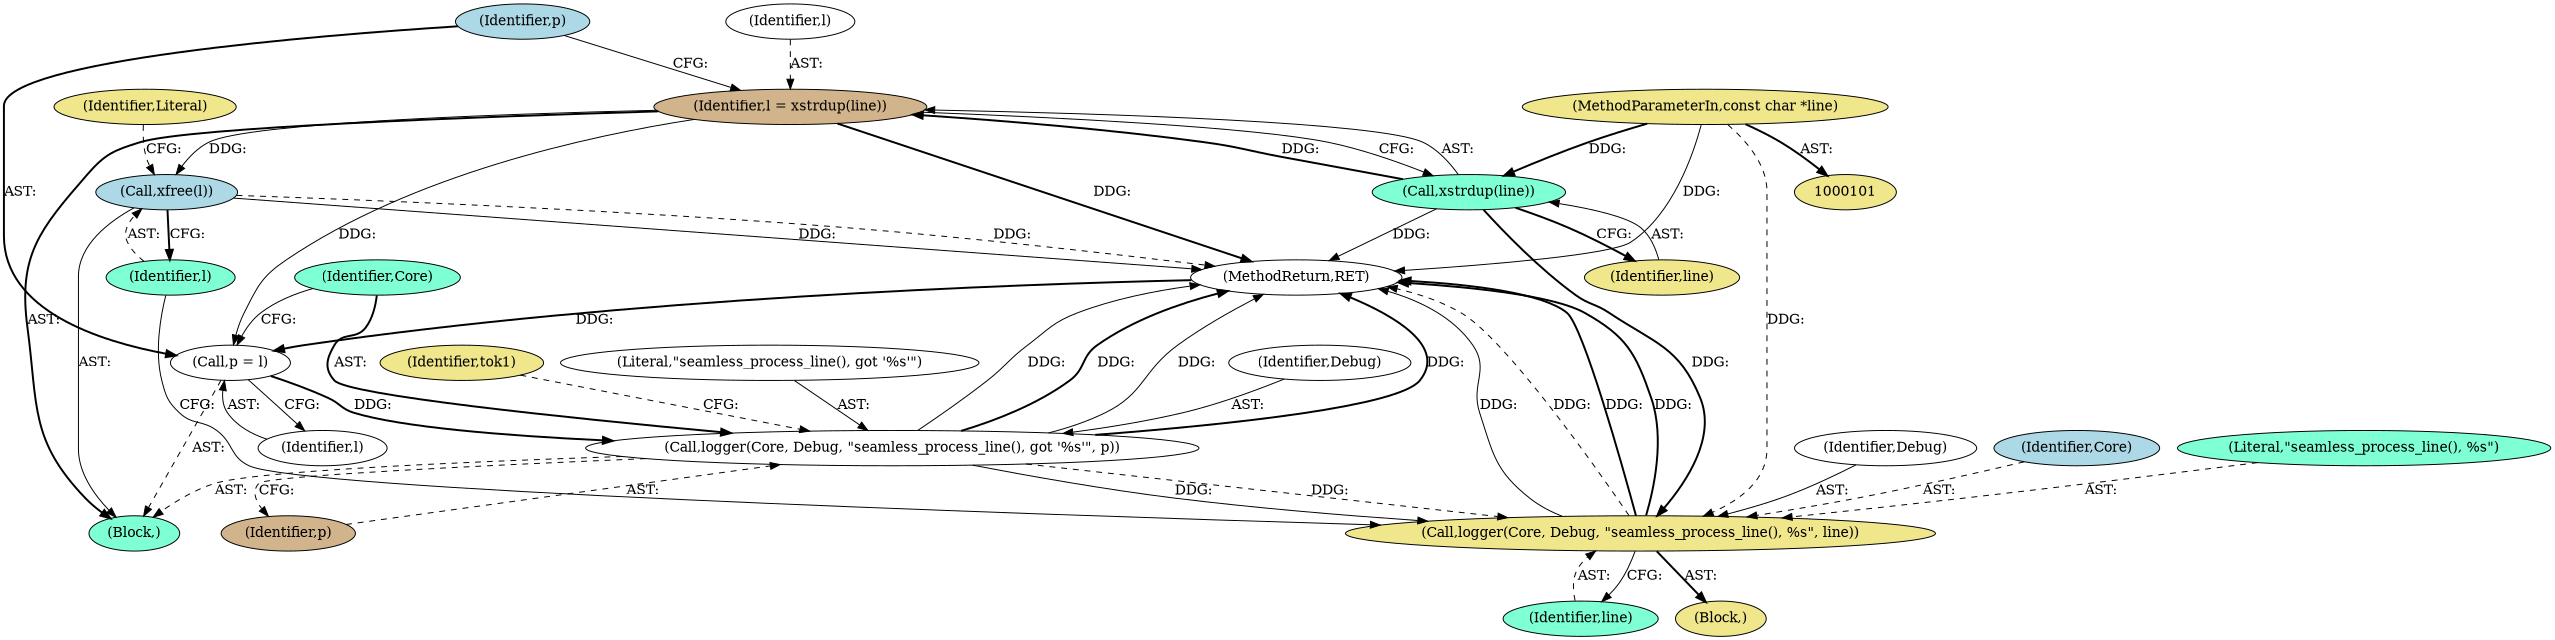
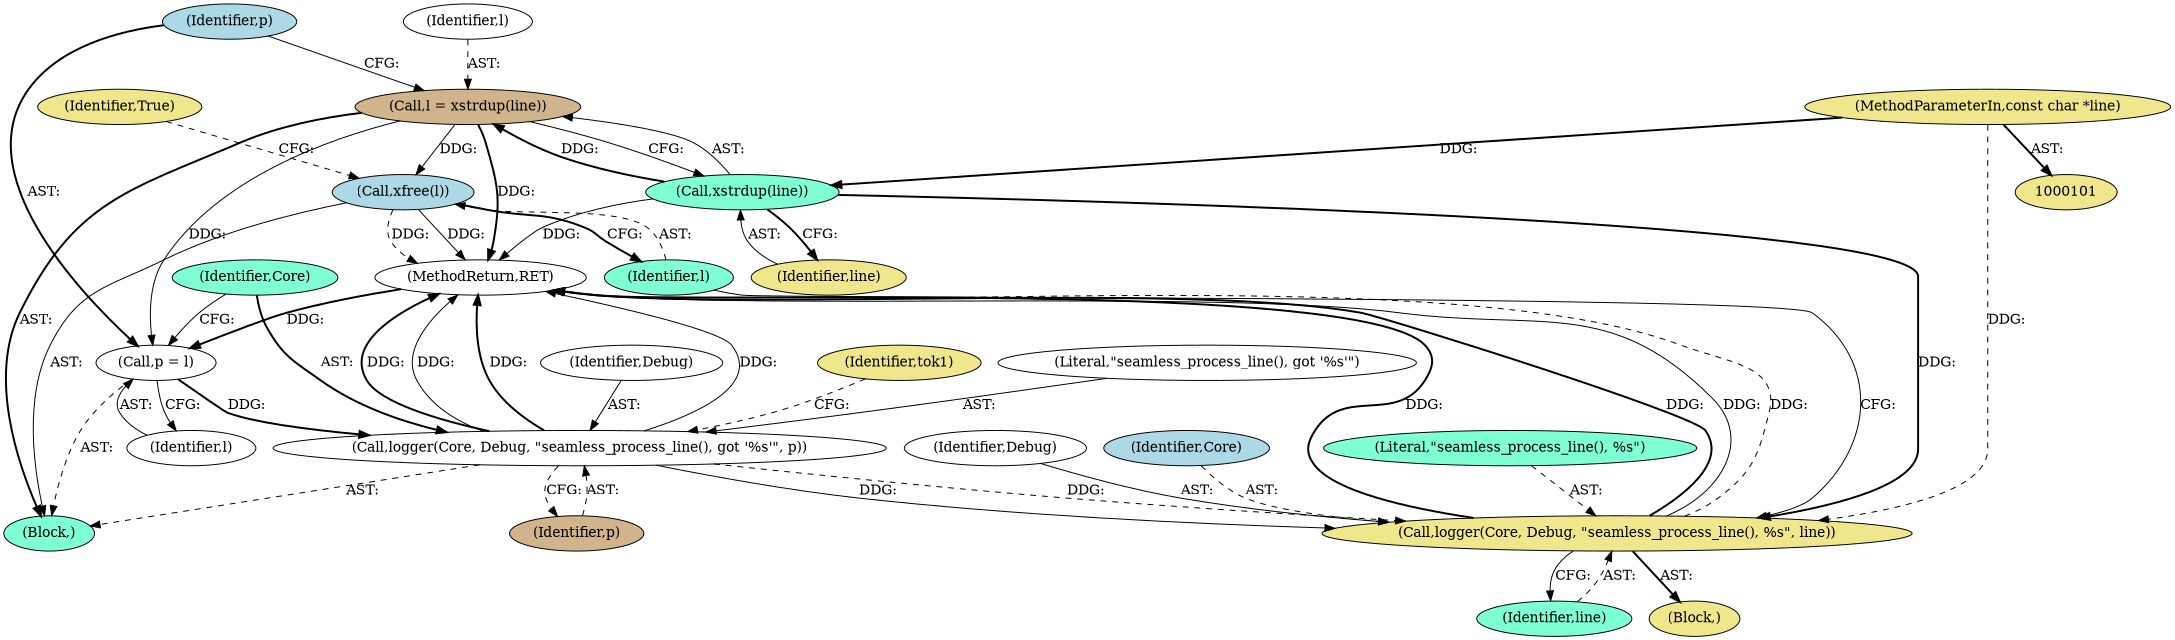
  digraph {
    node [fillcolor=white style=filled]
    edge [style=solid]
-   n1 [fillcolor=tan label="(Identifier,l = xstrdup(line))"]
+   n1 [fillcolor=tan label="(Call,l = xstrdup(line))"]
    n2 [fillcolor=aquamarine label="(Call,xstrdup(line))"]
    n3 [label="(Call,p = l)"]
    n4 [fillcolor=lightblue label="(Call,xfree(l))"]
    n5 [fillcolor=aquamarine label="(Block,)"]
    n6 [label="(MethodReturn,RET)"]
    n7 [fillcolor=khaki label="(Call,logger(Core, Debug, \"seamless_process_line(), %s\", line))"]
    n8 [fillcolor=khaki label="(Identifier,line)"]
    n9 [label="(Call,logger(Core, Debug, \"seamless_process_line(), got '%s'\", p))"]
    n10 [label="(Identifier,l)"]
    n11 [fillcolor=aquamarine label="(Identifier,l)"]
    n12 [fillcolor=aquamarine label="(Identifier,line)"]
    n13 [fillcolor=khaki label="(Block,)"]
    n14 [fillcolor=khaki label="(MethodParameterIn,const char *line)"]
    1000101 [fillcolor=khaki]
    n16 [fillcolor=tan label="(Identifier,p)"]
    n17 [fillcolor=lightblue label="(Identifier,p)"]
    n18 [fillcolor=aquamarine label="(Identifier,Core)"]
    n19 [label="(Identifier,Debug)"]
    n20 [fillcolor=lightblue label="(Identifier,Core)"]
    n21 [fillcolor=aquamarine label="(Literal,\"seamless_process_line(), %s\")"]
    n22 [label="(Identifier,Debug)"]
    n23 [label="(Identifier,l)"]
    n24 [fillcolor=khaki label="(Identifier,tok1)"]
-   n25 [fillcolor=khaki label="(Identifier,Literal)"]
+   n25 [fillcolor=khaki label="(Identifier,True)"]
    n26 [label="(Literal,\"seamless_process_line(), got '%s'\")"]
    n1 -> n2 [label="CFG: "]
    n1 -> n3 [label="DDG: "]
    n1 -> n4 [label="DDG: "]
    n1 -> n5 [label="AST: " style=bold]
    n1 -> n6 [label="DDG: " style=bold]
    n2 -> n1 [label="AST: "]
    n2 -> n1 [label="DDG: " style=bold]
    n2 -> n6 [label="DDG: "]
    n2 -> n7 [label="DDG: " style=bold]
    n2 -> n8 [label="CFG: " style=bold]
    n3 -> n5 [label="AST: " style=dashed]
    n3 -> n9 [label="DDG: " style=bold]
    n3 -> n10 [label="CFG: "]
    n4 -> n5 [label="AST: "]
    n4 -> n6 [label="DDG: "]
    n4 -> n6 [label="DDG: " style=dashed]
    n4 -> n11 [label="CFG: " style=bold]
    n6 -> n3 [label="DDG: " style=bold]
    n7 -> n6 [label="DDG: " style=bold]
    n7 -> n6 [label="DDG: " style=bold]
    n7 -> n6 [label="DDG: "]
    n7 -> n6 [label="DDG: " style=dashed]
    n7 -> n12 [label="CFG: "]
    n7 -> n13 [label="AST: " style=bold]
    n8 -> n2 [label="AST: "]
    n9 -> n5 [label="AST: " style=dashed]
    n9 -> n6 [label="DDG: "]
    n9 -> n6 [label="DDG: " style=bold]
    n9 -> n6 [label="DDG: "]
    n9 -> n6 [label="DDG: " style=bold]
    n9 -> n7 [label="DDG: " style=dashed]
    n9 -> n7 [label="DDG: "]
    n9 -> n16 [label="CFG: " style=dashed]
    n10 -> n3 [label="AST: "]
    n11 -> n4 [label="AST: " style=dashed]
    n11 -> n7 [label="CFG: "]
    n12 -> n7 [label="AST: " style=dashed]
    n14 -> n2 [label="DDG: " style=bold]
-   n14 -> n6 [label="DDG: "]
    n14 -> n7 [label="DDG: " style=dashed]
    n14 -> 1000101 [label="AST: " style=bold]
    n16 -> n9 [label="AST: " style=dashed]
    n17 -> n1 [label="CFG: "]
    n17 -> n3 [label="AST: " style=bold]
    n18 -> n3 [label="CFG: "]
    n18 -> n9 [label="AST: " style=bold]
    n19 -> n7 [label="AST: "]
    n20 -> n7 [label="AST: " style=dashed]
    n21 -> n7 [label="AST: " style=dashed]
    n22 -> n9 [label="AST: "]
    n23 -> n1 [label="AST: " style=dashed]
    n24 -> n9 [label="CFG: " style=dashed]
    n25 -> n4 [label="CFG: " style=dashed]
    n26 -> n9 [label="AST: "]
  }
